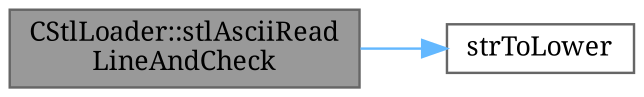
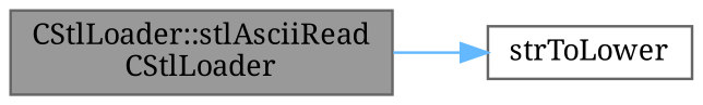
  digraph {
    rankdir=LR
    fontname="Noto Serif"
    node [fontname="Noto Serif" fontsize=11 shape=box style=filled]
-   n1 [color=gray40 fillcolor=grey60 fontcolor=black height=0.2 label="CStlLoader::stlAsciiRead\lLineAndCheck" width=0.4]
+   n1 [color=gray40 fillcolor=grey60 fontcolor=black height=0.2 label="CStlLoader::stlAsciiRead\lCStlLoader" width=0.4]
    n2 [color=grey40 fillcolor=white height=0.2 label=strToLower width=0.4]
    n1 -> n2 [color=steelblue1 fontname="Noto Serif" fontsize=11 labelfontname=Arial labelfontsize=11 style=solid]
  }
